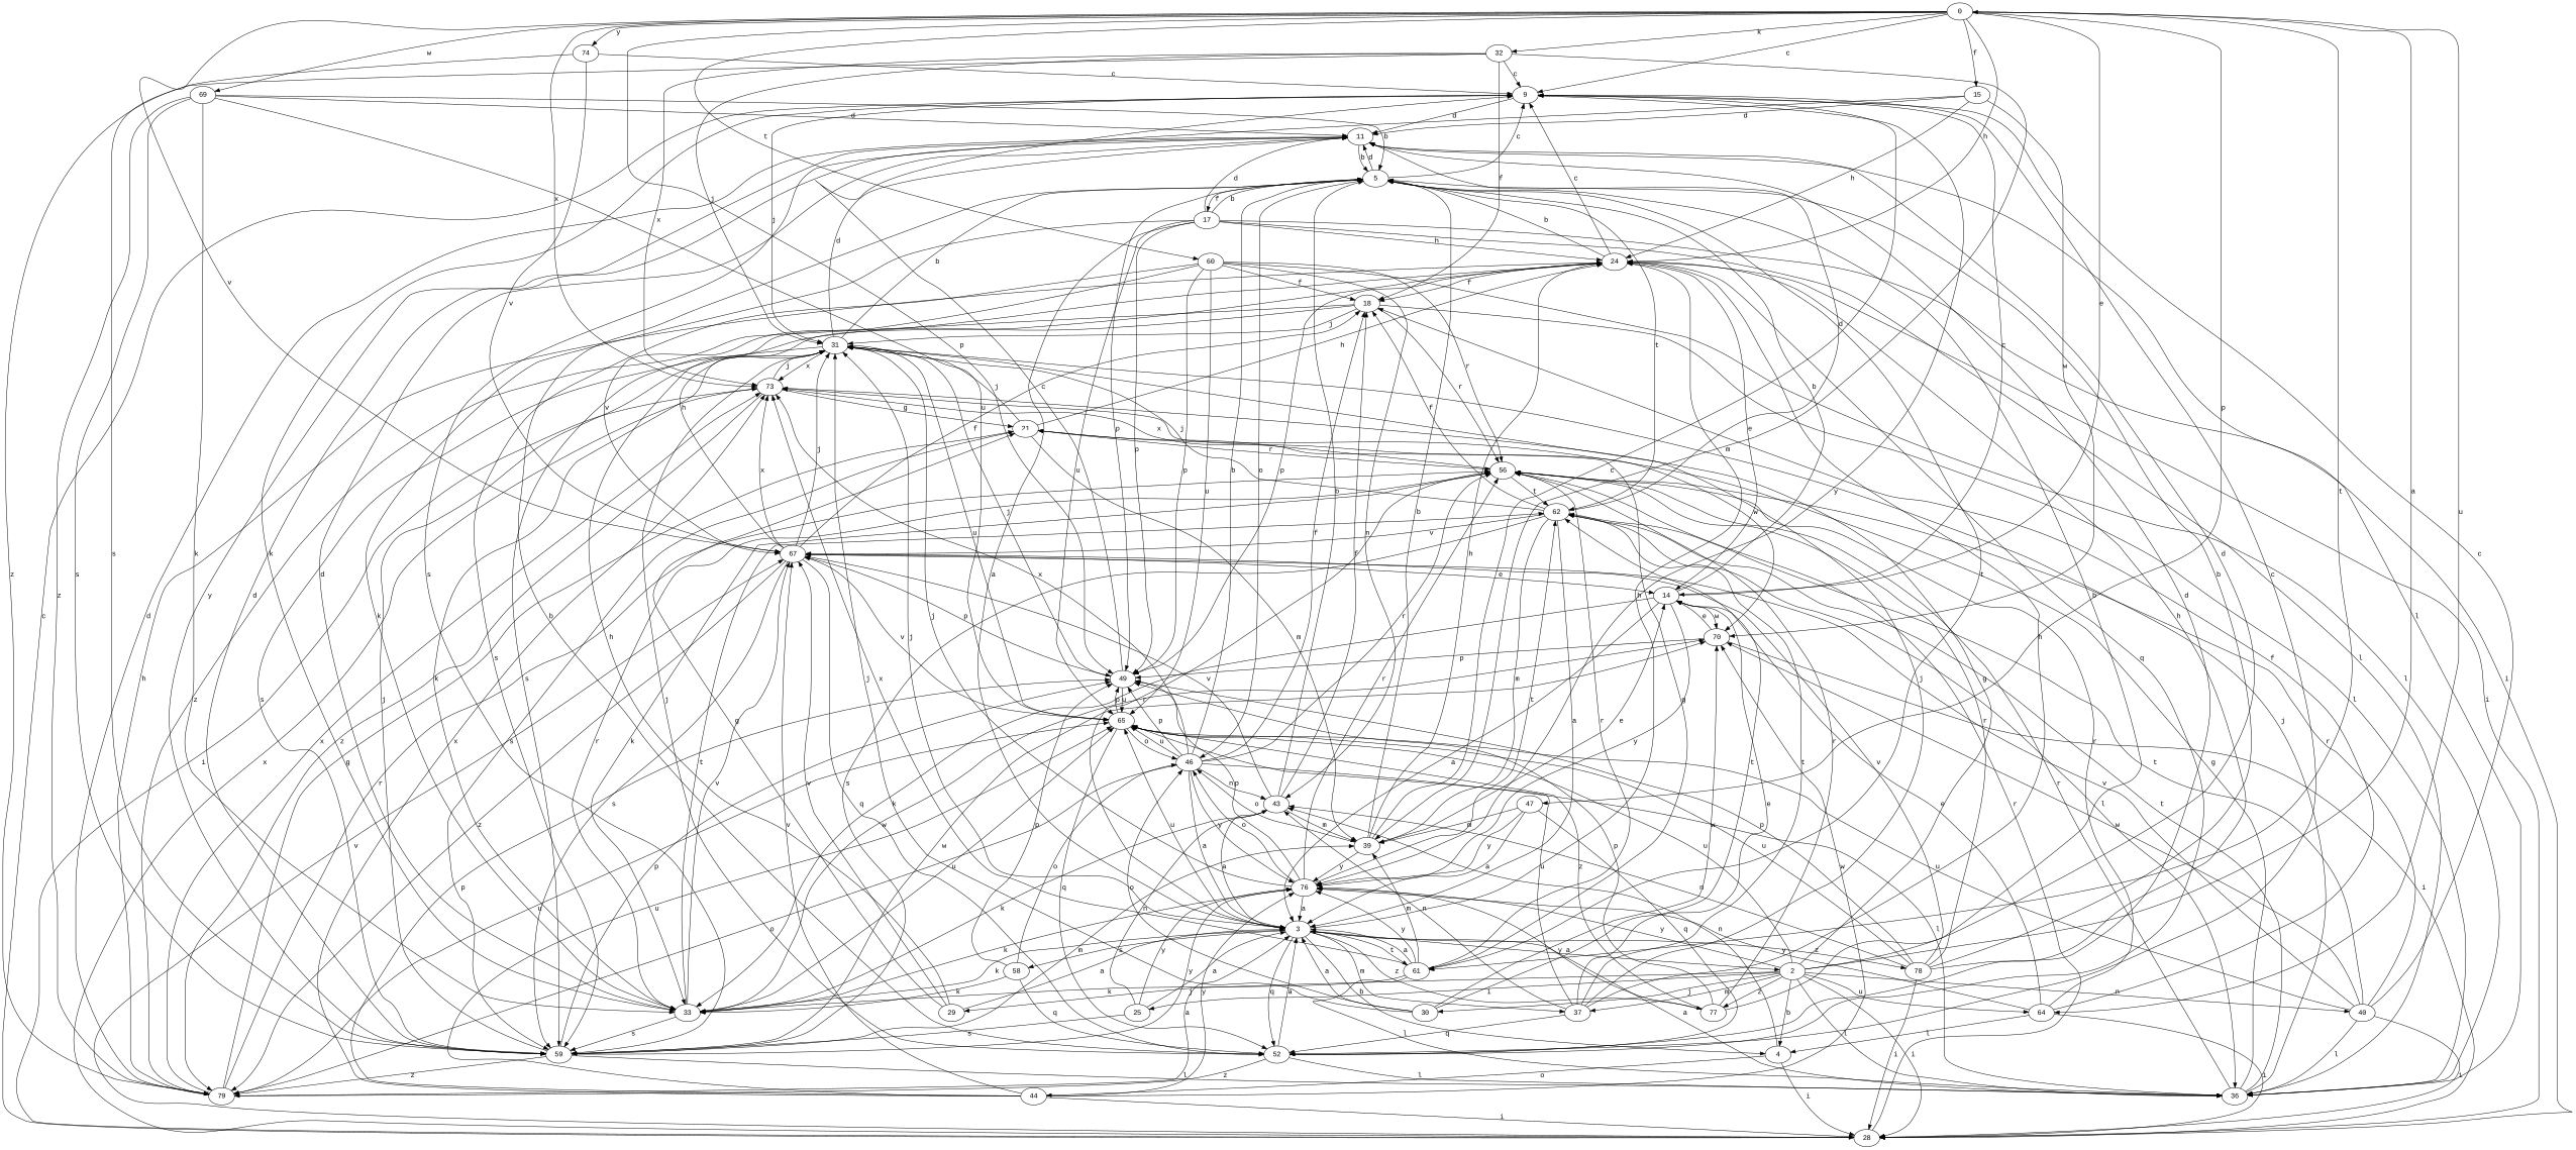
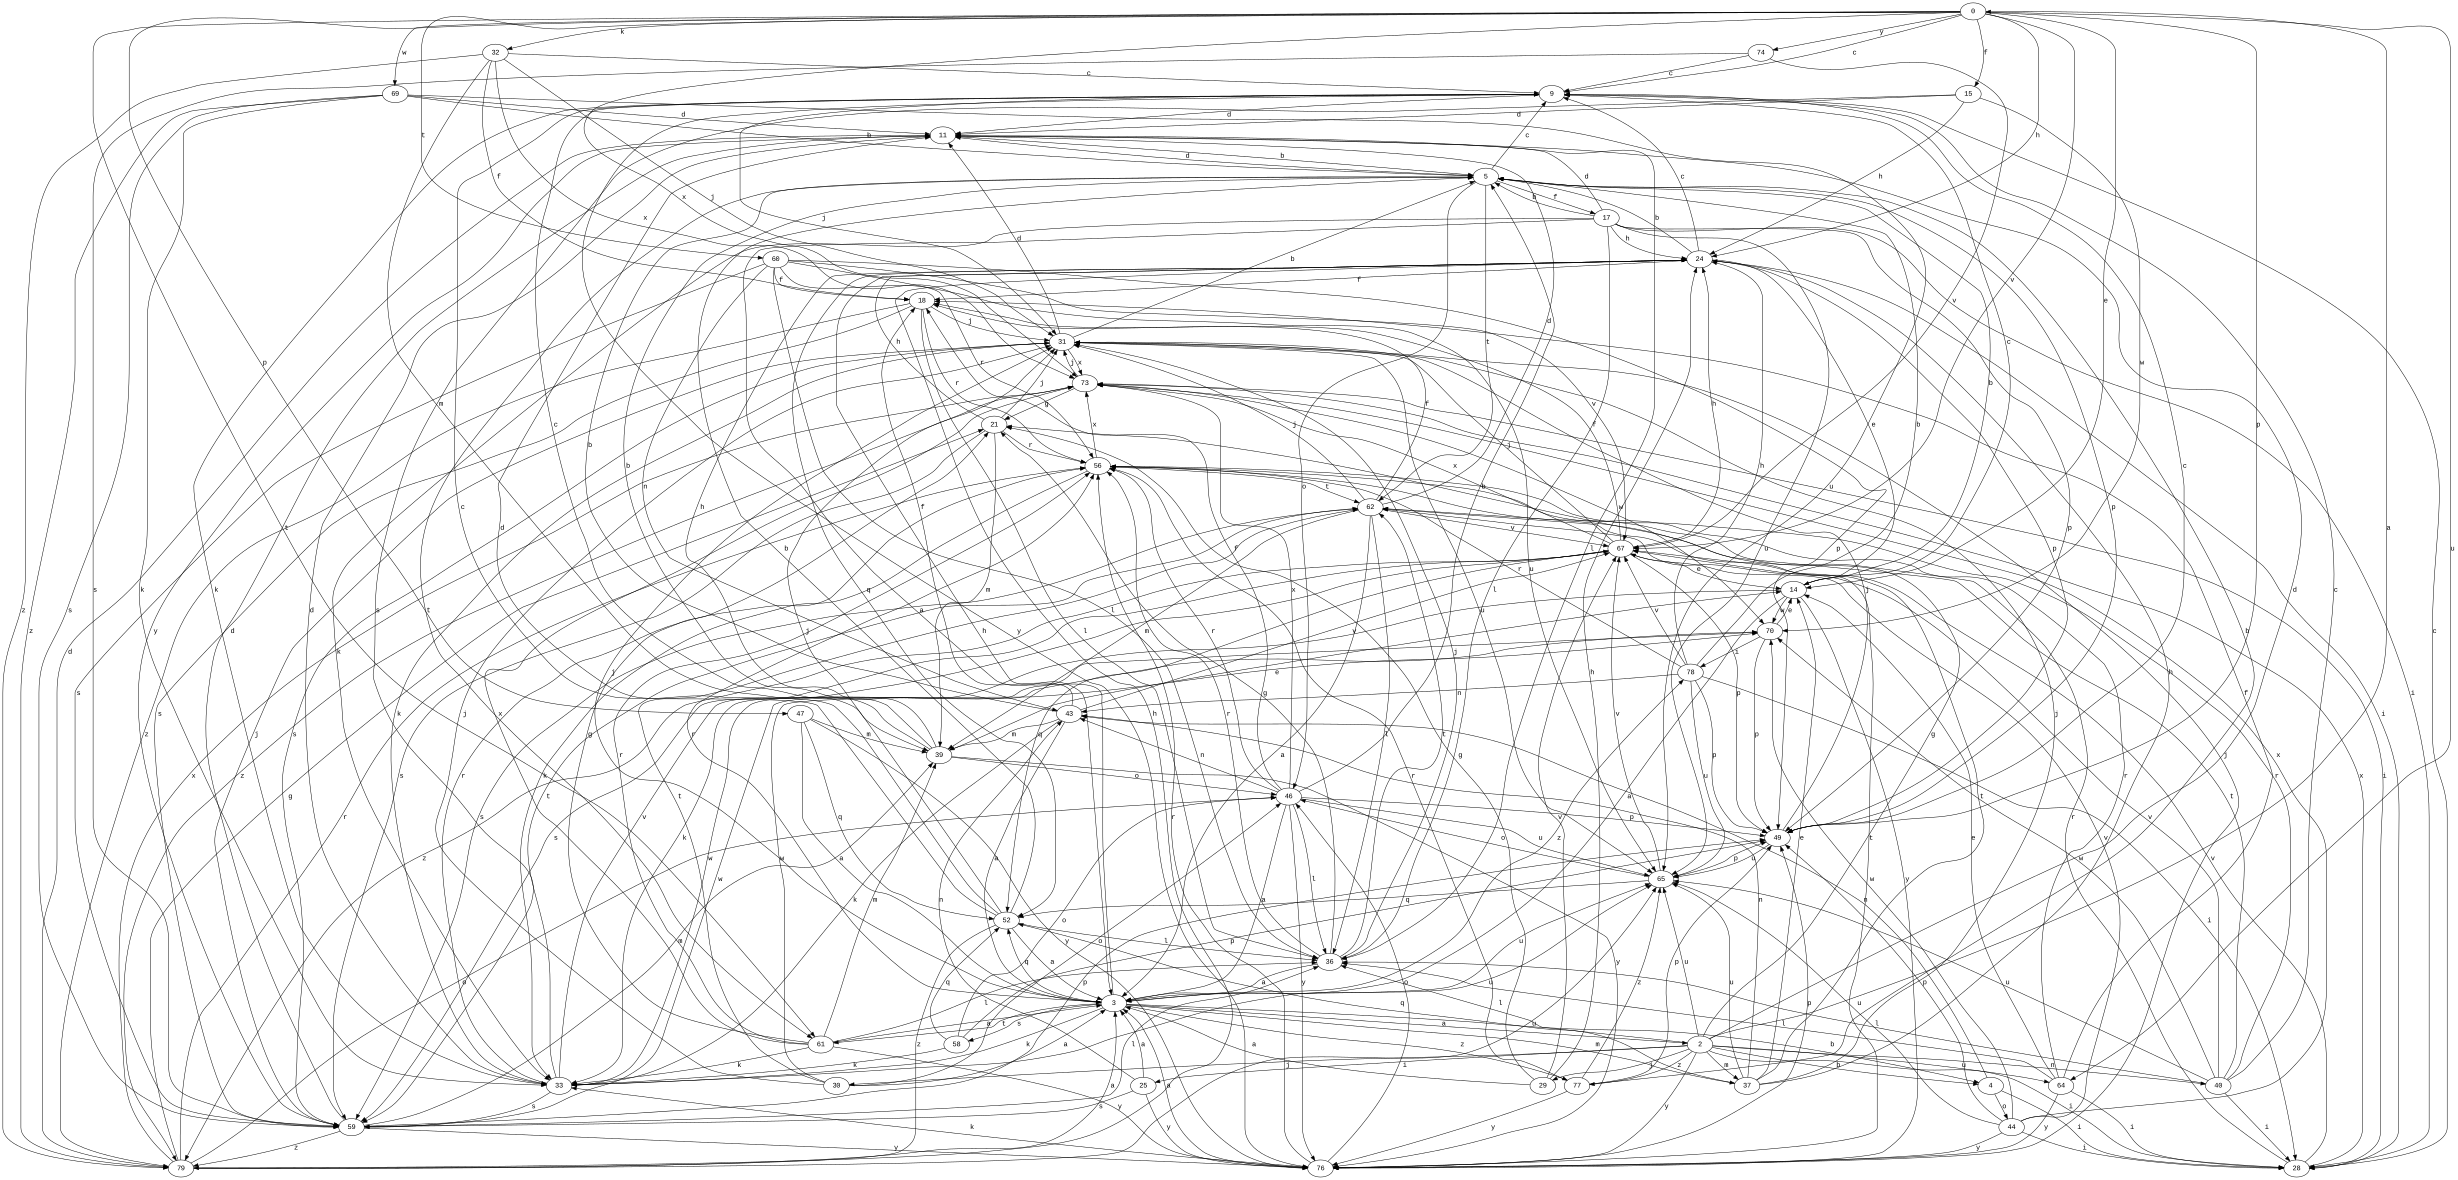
  strict digraph {
    fontname="Liberation Mono"
    node [fontname="Liberation Mono"]
    edge [fontname="Liberation Mono"]
    0
    9
    14
    15
    24
    32
    47
    49
    60
    61
    64
    67
    69
    73
    74
    11
    76
    31
    33
    3
    5
    70
    59
    28
    52
    18
    79
    39
    65
    36
    56
    43
    21
    2
    4
    25
    29
    30
    37
    40
    77
    44
    46
    62
    58
    78
    17
    0 -> 9 [label=c]
    0 -> 14 [label=e]
    0 -> 15 [label=f]
    0 -> 24 [label=h]
    0 -> 32 [label=k]
    0 -> 47 [label=p]
    0 -> 49 [label=p]
    0 -> 60 [label=t]
    0 -> 61 [label=t]
    0 -> 64 [label=u]
    0 -> 67 [label=v]
    0 -> 69 [label=w]
    0 -> 73 [label=x]
    0 -> 74 [label=y]
    9 -> 11 [label=d]
    9 -> 76 [label=y]
    9 -> 31 [label=j]
    9 -> 33 [label=k]
    14 -> 9 [label=c]
    14 -> 76 [label=y]
    14 -> 33 [label=k]
    14 -> 3 [label=a]
    14 -> 5 [label=b]
    14 -> 70 [label=w]
    15 -> 24 [label=h]
    15 -> 11 [label=d]
    15 -> 70 [label=w]
    15 -> 59 [label=s]
    24 -> 9 [label=c]
    24 -> 14 [label=e]
    24 -> 49 [label=p]
    24 -> 5 [label=b]
    24 -> 28 [label=i]
    24 -> 52 [label=q]
    24 -> 18 [label=f]
    32 -> 9 [label=c]
    32 -> 73 [label=x]
    32 -> 31 [label=j]
    32 -> 18 [label=f]
    32 -> 79 [label=z]
    32 -> 39 [label=m]
    47 -> 76 [label=y]
    47 -> 3 [label=a]
    47 -> 52 [label=q]
    47 -> 39 [label=m]
    49 -> 9 [label=c]
    49 -> 31 [label=j]
    49 -> 65 [label=u]
    60 -> 49 [label=p]
    60 -> 67 [label=v]
    60 -> 59 [label=s]
    60 -> 18 [label=f]
    60 -> 65 [label=u]
    60 -> 36 [label=l]
    60 -> 56 [label=r]
    60 -> 43 [label=n]
    61 -> 73 [label=x]
    61 -> 76 [label=y]
    61 -> 33 [label=k]
    61 -> 3 [label=a]
    61 -> 39 [label=m]
    61 -> 36 [label=l]
    61 -> 56 [label=r]
    61 -> 21 [label=g]
    64 -> 14 [label=e]
    64 -> 76 [label=y]
    64 -> 28 [label=i]
    64 -> 18 [label=f]
-   64 -> 4 [label=l]
+   64 -> 36 [label=l]
    64 -> 56 [label=r]
    67 -> 14 [label=e]
    67 -> 24 [label=h]
    67 -> 49 [label=p]
    67 -> 73 [label=x]
    67 -> 31 [label=j]
    67 -> 59 [label=s]
    67 -> 52 [label=q]
    67 -> 18 [label=f]
    67 -> 79 [label=z]
    69 -> 11 [label=d]
    69 -> 33 [label=k]
    69 -> 5 [label=b]
    69 -> 59 [label=s]
    69 -> 79 [label=z]
    69 -> 65 [label=u]
    73 -> 31 [label=j]
    73 -> 70 [label=w]
    73 -> 28 [label=i]
    73 -> 79 [label=z]
    73 -> 21 [label=g]
    74 -> 9 [label=c]
    74 -> 67 [label=v]
    74 -> 59 [label=s]
    11 -> 5 [label=b]
    11 -> 59 [label=y]
    11 -> 36 [label=l]
    76 -> 49 [label=p]
    76 -> 31 [label=j]
    76 -> 33 [label=k]
    76 -> 3 [label=a]
    76 -> 56 [label=r]
    76 -> 46 [label=o]
    76 -> 62 [label=t]
    31 -> 73 [label=x]
    31 -> 11 [label=d]
    31 -> 33 [label=k]
    31 -> 5 [label=b]
    31 -> 59 [label=s]
    31 -> 65 [label=u]
    33 -> 67 [label=v]
    33 -> 11 [label=d]
    33 -> 70 [label=w]
    33 -> 59 [label=s]
    33 -> 65 [label=u]
    33 -> 56 [label=r]
    33 -> 62 [label=t]
    3 -> 24 [label=h]
    3 -> 61 [label=t]
    3 -> 31 [label=j]
    3 -> 33 [label=k]
    3 -> 52 [label=q]
    3 -> 65 [label=u]
    3 -> 56 [label=r]
    3 -> 2 [label=a]
    3 -> 4 [label=b]
    3 -> 37 [label=m]
    3 -> 77 [label=z]
    3 -> 58 [label=s]
    3 -> 78 [label=z]
    5 -> 9 [label=c]
    5 -> 49 [label=p]
    5 -> 61 [label=t]
    5 -> 11 [label=d]
    5 -> 46 [label=o]
    5 -> 62 [label=t]
    5 -> 17 [label=f]
    70 -> 14 [label=e]
    70 -> 49 [label=p]
-   70 -> 28 [label=i]
+   70 -> 78 [label=i]
    59 -> 49 [label=p]
    59 -> 11 [label=d]
    59 -> 76 [label=y]
    59 -> 31 [label=j]
    59 -> 70 [label=w]
    59 -> 79 [label=z]
    59 -> 39 [label=m]
    59 -> 36 [label=l]
    28 -> 9 [label=c]
    28 -> 67 [label=v]
    28 -> 73 [label=x]
    28 -> 56 [label=r]
    52 -> 9 [label=c]
    52 -> 11 [label=d]
    52 -> 31 [label=j]
    52 -> 3 [label=a]
    52 -> 5 [label=b]
    52 -> 79 [label=z]
    52 -> 36 [label=l]
    18 -> 31 [label=j]
    18 -> 59 [label=s]
    18 -> 79 [label=z]
    18 -> 36 [label=l]
    18 -> 56 [label=r]
    79 -> 24 [label=h]
    79 -> 73 [label=x]
    79 -> 11 [label=d]
    79 -> 3 [label=a]
    79 -> 65 [label=u]
    79 -> 56 [label=r]
    79 -> 21 [label=g]
-   46 -> 79 [label=o]
+   79 -> 46 [label=o]
    39 -> 9 [label=c]
    39 -> 14 [label=e]
    39 -> 24 [label=h]
    39 -> 76 [label=y]
    39 -> 5 [label=b]
    39 -> 46 [label=o]
    65 -> 49 [label=p]
    65 -> 67 [label=v]
    65 -> 52 [label=q]
    65 -> 46 [label=o]
    36 -> 31 [label=j]
    36 -> 3 [label=a]
    36 -> 56 [label=r]
    36 -> 21 [label=g]
    36 -> 62 [label=t]
    56 -> 73 [label=x]
    56 -> 33 [label=k]
    56 -> 62 [label=t]
    43 -> 67 [label=v]
    43 -> 33 [label=k]
    43 -> 3 [label=a]
    43 -> 5 [label=b]
    43 -> 18 [label=f]
    43 -> 39 [label=m]
    21 -> 24 [label=h]
    21 -> 31 [label=j]
    21 -> 59 [label=s]
    21 -> 39 [label=m]
    21 -> 56 [label=r]
    2 -> 0 [label=a]
    2 -> 64 [label=u]
    2 -> 11 [label=d]
    2 -> 76 [label=y]
    2 -> 28 [label=i]
    2 -> 65 [label=u]
    2 -> 36 [label=l]
-   2 -> 73 [label=g]
+   2 -> 21 [label=g]
    2 -> 4 [label=b]
    2 -> 25 [label=i]
    2 -> 29 [label=j]
    2 -> 30 [label=j]
    2 -> 37 [label=m]
    2 -> 40 [label=n]
    2 -> 77 [label=z]
    4 -> 28 [label=i]
    4 -> 43 [label=n]
    4 -> 44 [label=o]
    25 -> 76 [label=y]
    25 -> 3 [label=a]
    25 -> 59 [label=s]
    25 -> 43 [label=n]
    29 -> 24 [label=h]
    29 -> 67 [label=v]
    29 -> 3 [label=a]
    29 -> 21 [label=g]
    30 -> 31 [label=j]
    30 -> 3 [label=a]
    30 -> 70 [label=w]
    30 -> 46 [label=o]
    30 -> 62 [label=t]
    37 -> 14 [label=e]
    37 -> 24 [label=h]
    37 -> 31 [label=j]
    37 -> 52 [label=q]
    37 -> 65 [label=u]
    37 -> 43 [label=n]
    37 -> 62 [label=t]
    40 -> 9 [label=c]
    40 -> 67 [label=v]
    40 -> 70 [label=w]
    40 -> 28 [label=i]
    40 -> 65 [label=u]
    40 -> 36 [label=l]
    40 -> 56 [label=r]
    40 -> 62 [label=t]
    77 -> 49 [label=p]
    77 -> 76 [label=y]
    77 -> 5 [label=b]
    77 -> 65 [label=z]
    77 -> 56 [label=r]
    44 -> 49 [label=p]
    44 -> 67 [label=v]
    44 -> 73 [label=x]
    44 -> 76 [label=y]
    44 -> 70 [label=w]
    44 -> 28 [label=i]
    44 -> 65 [label=u]
    46 -> 49 [label=p]
    46 -> 73 [label=x]
    46 -> 76 [label=y]
    46 -> 3 [label=a]
    46 -> 5 [label=b]
    46 -> 18 [label=f]
    46 -> 65 [label=u]
    46 -> 36 [label=l]
    46 -> 56 [label=r]
    46 -> 43 [label=n]
    62 -> 67 [label=v]
    62 -> 11 [label=d]
    62 -> 31 [label=j]
    62 -> 3 [label=a]
    62 -> 59 [label=s]
    62 -> 18 [label=f]
    62 -> 39 [label=m]
    62 -> 36 [label=l]
    58 -> 49 [label=p]
    58 -> 33 [label=k]
    58 -> 52 [label=q]
    58 -> 46 [label=o]
    78 -> 24 [label=h]
    78 -> 49 [label=p]
    78 -> 67 [label=v]
    78 -> 5 [label=b]
    78 -> 28 [label=i]
    78 -> 65 [label=u]
    78 -> 56 [label=r]
    78 -> 43 [label=n]
    17 -> 24 [label=h]
    17 -> 49 [label=p]
    17 -> 11 [label=d]
    17 -> 33 [label=k]
    17 -> 3 [label=a]
    17 -> 5 [label=b]
    17 -> 28 [label=i]
    17 -> 65 [label=u]
    17 -> 36 [label=l]
  }
